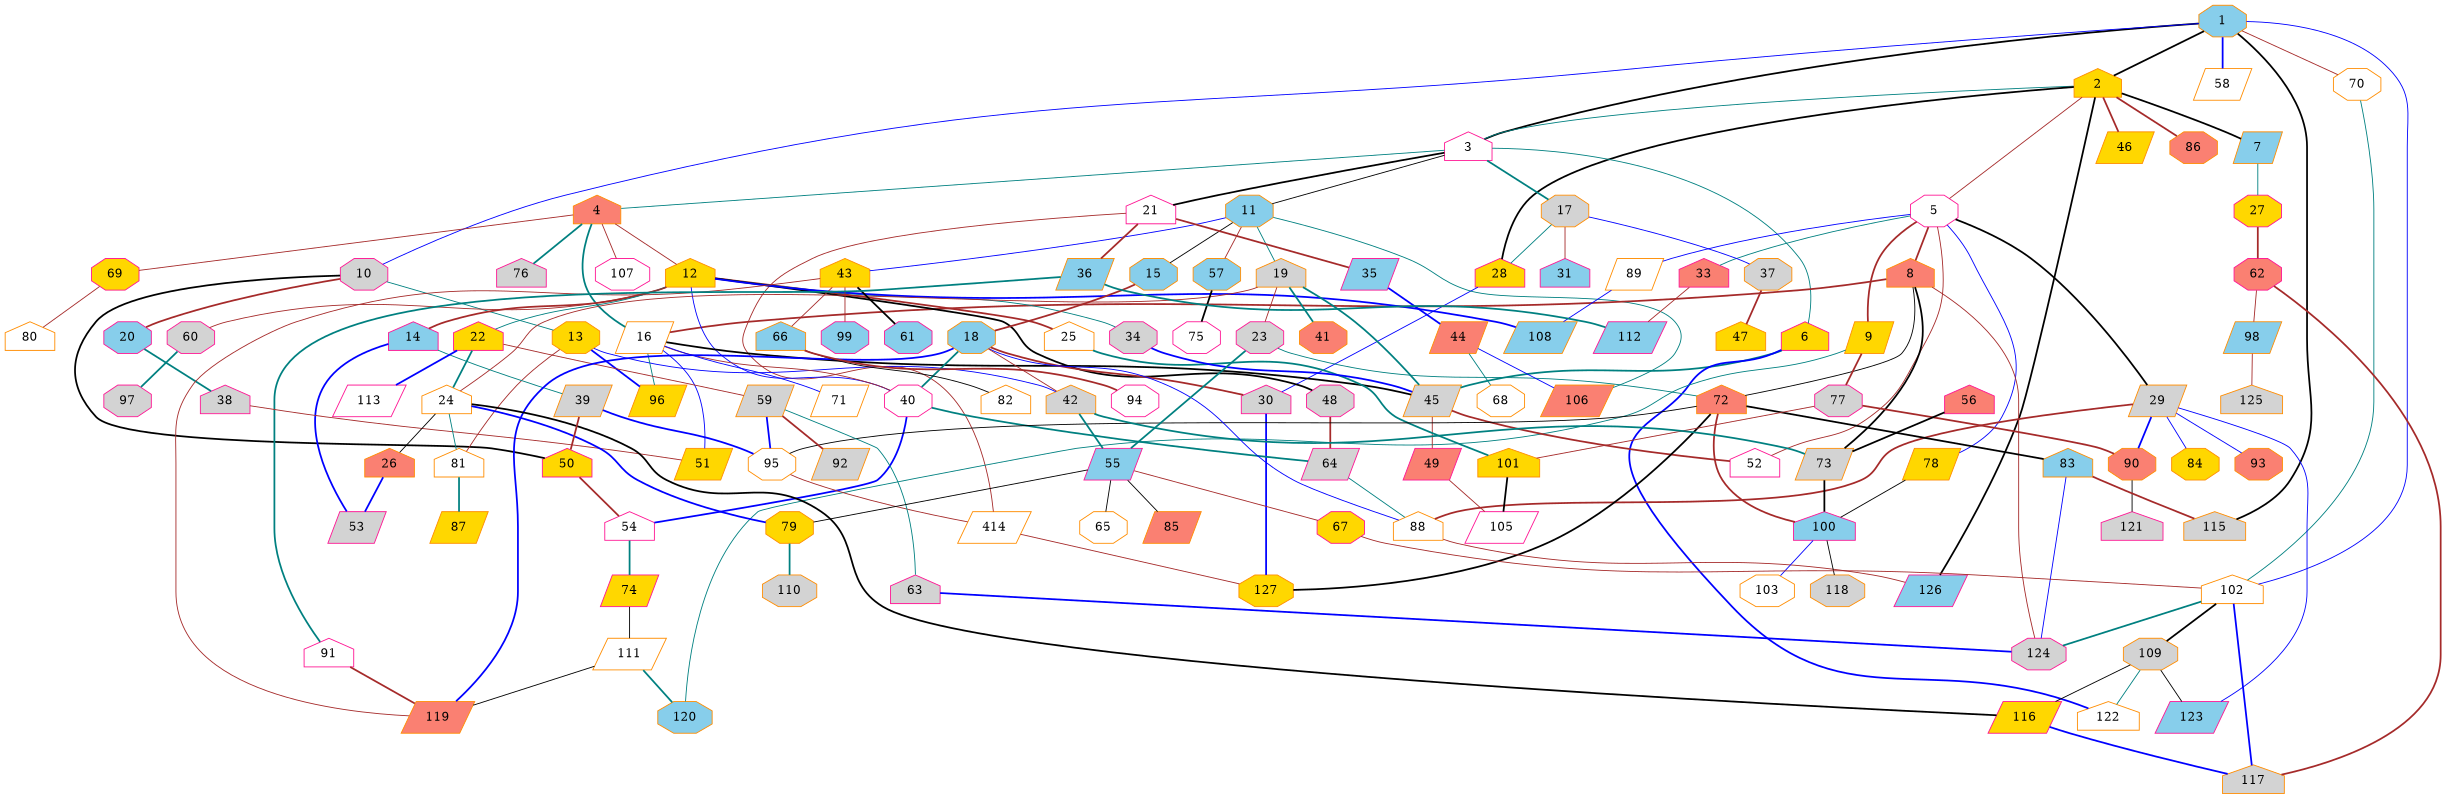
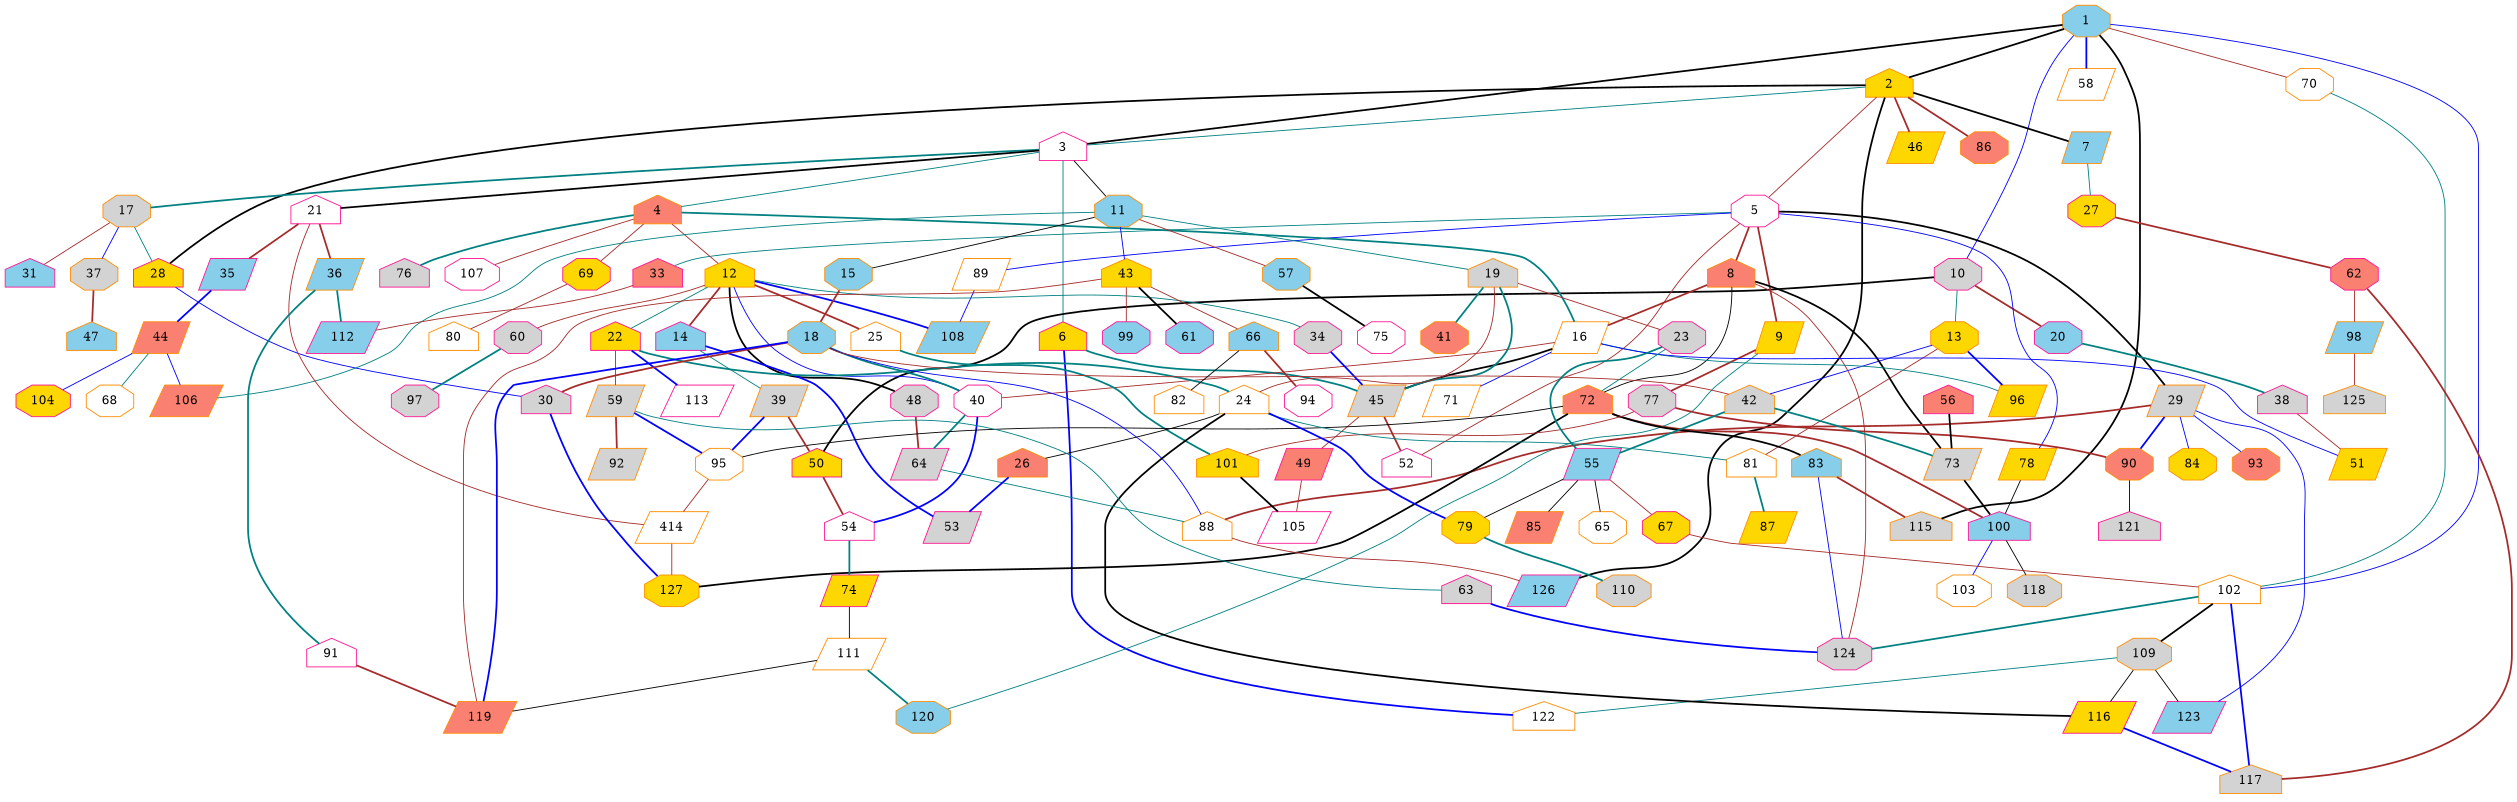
  graph {
    node [color=darkorange fillcolor=white shape=octagon style=filled]
    edge [color=brown style=solid]
    1 [fillcolor=skyblue]
    2 [fillcolor=gold shape=house]
    3 [color=deeppink shape=house]
    10 [color=deeppink fillcolor=lightgrey]
    58 [shape=parallelogram]
    70
    102 [shape=house]
    115 [fillcolor=lightgrey shape=house]
    5 [color=deeppink]
    7 [fillcolor=skyblue shape=parallelogram]
    28 [color=deeppink fillcolor=gold shape=house]
    46 [fillcolor=gold shape=parallelogram]
    86 [fillcolor=salmon]
    126 [color=deeppink fillcolor=skyblue shape=parallelogram]
    4 [fillcolor=salmon shape=house]
    6 [color=deeppink fillcolor=gold shape=house]
    11 [fillcolor=skyblue]
    17 [fillcolor=lightgrey]
    21 [color=deeppink shape=house]
    13 [fillcolor=gold]
    20 [color=deeppink fillcolor=skyblue]
    50 [color=deeppink fillcolor=gold shape=house]
    124 [color=deeppink fillcolor=lightgrey]
    117 [fillcolor=lightgrey shape=house]
    109 [fillcolor=lightgrey]
    8 [fillcolor=salmon shape=house]
    9 [fillcolor=gold shape=parallelogram]
    29 [fillcolor=lightgrey shape=parallelogram]
    33 [color=deeppink fillcolor=salmon shape=house]
    52 [color=deeppink shape=house]
    78 [fillcolor=gold shape=parallelogram]
    89 [shape=parallelogram]
    27 [color=deeppink fillcolor=gold]
    30 [color=deeppink fillcolor=lightgrey shape=house]
    12 [fillcolor=gold shape=house]
    16 [shape=parallelogram]
    69 [color=deeppink fillcolor=gold]
    76 [color=deeppink fillcolor=lightgrey shape=house]
    107 [color=deeppink]
    45 [fillcolor=lightgrey shape=parallelogram]
    122 [shape=house]
    15 [fillcolor=skyblue]
    19 [fillcolor=lightgrey shape=house]
    43 [fillcolor=gold shape=house]
    57 [fillcolor=skyblue]
    106 [fillcolor=salmon shape=parallelogram]
    31 [color=deeppink fillcolor=skyblue shape=house]
    37 [fillcolor=lightgrey]
    35 [color=deeppink fillcolor=skyblue shape=parallelogram]
    36 [fillcolor=skyblue shape=parallelogram]
    n51 [label=414 shape=parallelogram]
    14 [color=deeppink fillcolor=skyblue shape=house]
    22 [color=deeppink fillcolor=gold shape=house]
    25 [shape=house]
    34 [color=deeppink fillcolor=lightgrey]
    40 [color=deeppink]
    48 [color=deeppink fillcolor=lightgrey]
    60 [color=deeppink fillcolor=lightgrey]
    108 [fillcolor=skyblue shape=parallelogram]
    96 [fillcolor=gold shape=parallelogram]
    51 [fillcolor=gold shape=parallelogram]
    71 [shape=parallelogram]
    80 [shape=house]
    72 [fillcolor=salmon shape=house]
    73 [fillcolor=lightgrey shape=parallelogram]
    77 [color=deeppink fillcolor=lightgrey]
    120 [fillcolor=skyblue]
    88 [shape=house]
    84 [fillcolor=gold]
    90 [fillcolor=salmon]
    93 [fillcolor=salmon]
    123 [color=deeppink fillcolor=skyblue shape=parallelogram]
    112 [color=deeppink fillcolor=skyblue shape=parallelogram]
    100 [color=deeppink fillcolor=skyblue shape=house]
    49 [color=deeppink fillcolor=salmon shape=parallelogram]
    62 [color=deeppink fillcolor=salmon]
    127 [fillcolor=gold]
    95
    83 [fillcolor=skyblue shape=house]
    101 [fillcolor=gold shape=house]
    42 [fillcolor=lightgrey shape=house]
    81 [shape=house]
    38 [color=deeppink fillcolor=lightgrey shape=house]
    54 [color=deeppink shape=house]
    18 [fillcolor=skyblue]
    23 [color=deeppink fillcolor=lightgrey]
    24 [shape=house]
    41 [fillcolor=salmon]
    119 [fillcolor=salmon shape=parallelogram]
    61 [color=deeppink fillcolor=skyblue]
    66 [fillcolor=skyblue shape=house]
    99 [color=deeppink fillcolor=skyblue]
    75 [color=deeppink]
    39 [fillcolor=lightgrey shape=parallelogram]
    53 [color=deeppink fillcolor=lightgrey shape=parallelogram]
    59 [fillcolor=lightgrey shape=parallelogram]
    113 [color=deeppink shape=parallelogram]
    64 [color=deeppink fillcolor=lightgrey shape=parallelogram]
    97 [color=deeppink fillcolor=lightgrey]
    55 [color=deeppink fillcolor=skyblue shape=parallelogram]
    87 [fillcolor=gold shape=parallelogram]
-   47 [fillcolor=gold shape=house]
+   47 [fillcolor=skyblue shape=house]
    26 [fillcolor=salmon shape=house]
    79 [fillcolor=gold]
    116 [color=deeppink fillcolor=gold shape=parallelogram]
    44 [fillcolor=salmon shape=parallelogram]
    91 [color=deeppink shape=house]
    63 [color=deeppink fillcolor=lightgrey shape=house]
    92 [fillcolor=lightgrey shape=parallelogram]
    65
    67 [color=deeppink fillcolor=gold]
    85 [fillcolor=salmon shape=parallelogram]
    110 [fillcolor=lightgrey]
    105 [color=deeppink shape=parallelogram]
    98 [fillcolor=skyblue shape=parallelogram]
    121 [color=deeppink fillcolor=lightgrey shape=house]
    56 [color=deeppink fillcolor=salmon shape=house]
    68
+   104 [color=deeppink fillcolor=gold]
    74 [color=deeppink fillcolor=gold shape=parallelogram]
    82 [shape=house]
    94 [color=deeppink]
    111 [shape=parallelogram]
    125 [fillcolor=lightgrey shape=house]
    103
    118 [fillcolor=lightgrey]
    1 -- 2 [color=black style=bold]
    1 -- 3 [color=black style=bold]
    1 -- 10 [color=blue]
    1 -- 58 [color=blue style=bold]
    1 -- 70
    1 -- 102 [color=blue]
    1 -- 115 [color=black style=bold]
    2 -- 3 [color=teal]
    2 -- 5
    2 -- 7 [color=black style=bold]
    2 -- 28 [color=black style=bold]
    2 -- 46 [style=bold]
    2 -- 86 [style=bold]
    2 -- 126 [color=black style=bold]
    3 -- 4 [color=teal]
    3 -- 6 [color=teal]
    3 -- 11 [color=black]
    3 -- 17 [color=teal style=bold]
    3 -- 21 [color=black style=bold]
    10 -- 13 [color=teal]
    10 -- 20 [style=bold]
    10 -- 50 [color=black style=bold]
    70 -- 102 [color=teal]
    102 -- 124 [color=teal style=bold]
    102 -- 117 [color=blue style=bold]
    102 -- 109 [color=black style=bold]
    5 -- 8 [style=bold]
    5 -- 9 [style=bold]
    5 -- 29 [color=black style=bold]
    5 -- 33 [color=teal]
    5 -- 52
    5 -- 78 [color=blue]
    5 -- 89 [color=blue]
    7 -- 27 [color=teal]
    28 -- 30 [color=blue]
    4 -- 12
    4 -- 16 [color=teal style=bold]
    4 -- 69
    4 -- 76 [color=teal style=bold]
    4 -- 107
    6 -- 45 [color=teal style=bold]
    6 -- 122 [color=blue style=bold]
    11 -- 15 [color=black]
    11 -- 19 [color=teal]
    11 -- 43 [color=blue]
    11 -- 57
    11 -- 106 [color=teal]
    17 -- 28 [color=teal]
    17 -- 31
    17 -- 37 [color=blue]
    21 -- 35 [style=bold]
    21 -- 36 [style=bold]
    21 -- n51
    13 -- 96 [color=blue style=bold]
    13 -- 42 [color=blue]
    13 -- 81
    20 -- 38 [color=teal style=bold]
    50 -- 54 [style=bold]
    109 -- 122 [color=teal]
    109 -- 123 [color=black]
    109 -- 116 [color=black]
    8 -- 124
    8 -- 16 [style=bold]
    8 -- 72 [color=black]
    8 -- 73 [color=black style=bold]
    9 -- 77 [style=bold]
    9 -- 120 [color=teal]
    29 -- 88 [style=bold]
    29 -- 84 [color=blue]
    29 -- 90 [color=blue style=bold]
    29 -- 93 [color=blue]
    29 -- 123 [color=blue]
    33 -- 112
    78 -- 100 [color=black]
    89 -- 108 [color=blue]
    27 -- 62 [style=bold]
    30 -- 127 [color=blue style=bold]
    12 -- 14 [style=bold]
    12 -- 22 [color=teal]
    12 -- 25 [style=bold]
    12 -- 34 [color=teal]
    12 -- 40 [color=blue]
    12 -- 48 [color=black style=bold]
    12 -- 60
    12 -- 108 [color=blue style=bold]
    16 -- 45 [color=black style=bold]
    16 -- 40
    16 -- 96 [color=teal]
    16 -- 51 [color=blue]
    16 -- 71 [color=blue]
    69 -- 80
    45 -- 52 [style=bold]
    45 -- 49
    15 -- 18 [style=bold]
    19 -- 45 [color=teal style=bold]
    19 -- 23
    19 -- 24
    19 -- 41 [color=teal style=bold]
    43 -- 119
    43 -- 61 [color=black style=bold]
    43 -- 66
    43 -- 99
    57 -- 75 [color=black style=bold]
    37 -- 47 [style=bold]
    35 -- 44 [color=blue style=bold]
    36 -- 112 [color=teal style=bold]
    36 -- 91 [color=teal style=bold]
    n51 -- 127
    14 -- 39 [color=teal]
    14 -- 53 [color=blue style=bold]
    22 -- 24 [color=teal style=bold]
    22 -- 59
    22 -- 113 [color=blue style=bold]
    25 -- 101 [color=teal style=bold]
    34 -- 45 [color=blue style=bold]
    40 -- 54 [color=blue style=bold]
    40 -- 64 [color=teal style=bold]
    48 -- 64 [style=bold]
    60 -- 97 [color=teal style=bold]
    72 -- 100 [style=bold]
    72 -- 127 [color=black style=bold]
    72 -- 95 [color=black]
    72 -- 83 [color=black style=bold]
    73 -- 100 [color=black style=bold]
    77 -- 90 [style=bold]
    77 -- 101
    88 -- 126
    90 -- 121 [color=black]
    100 -- 103 [color=blue]
    100 -- 118 [color=black]
    49 -- 105
    62 -- 117 [style=bold]
    62 -- 98
    95 -- n51
    83 -- 115 [style=bold]
    83 -- 124 [color=blue]
    101 -- 105 [color=black style=bold]
    42 -- 73 [color=teal style=bold]
    42 -- 55 [color=teal style=bold]
    81 -- 87 [color=teal style=bold]
    38 -- 51
    54 -- 74 [color=teal style=bold]
    18 -- 30 [style=bold]
    18 -- 40 [color=teal style=bold]
    18 -- 88 [color=blue]
    18 -- 42
    18 -- 119 [color=blue style=bold]
    23 -- 72 [color=teal]
    23 -- 55 [color=teal style=bold]
    24 -- 81 [color=teal]
    24 -- 26 [color=black]
    24 -- 79 [color=blue style=bold]
    24 -- 116 [color=black style=bold]
    66 -- 82 [color=black]
    66 -- 94 [style=bold]
    39 -- 50 [style=bold]
    39 -- 95 [color=blue style=bold]
    59 -- 95 [color=blue style=bold]
    59 -- 63 [color=teal]
    59 -- 92 [style=bold]
    64 -- 88 [color=teal]
    55 -- 79 [color=black]
    55 -- 65 [color=black]
    55 -- 67
    55 -- 85 [color=black]
    26 -- 53 [color=blue style=bold]
    79 -- 110 [color=teal style=bold]
    116 -- 117 [color=blue style=bold]
    44 -- 106 [color=blue]
    44 -- 68 [color=teal]
+   44 -- 104 [color=blue]
    91 -- 119 [style=bold]
    63 -- 124 [color=blue style=bold]
    67 -- 102
    98 -- 125
    56 -- 73 [color=black style=bold]
    74 -- 111 [color=black]
    111 -- 120 [color=teal style=bold]
    111 -- 119 [color=black]
  }
